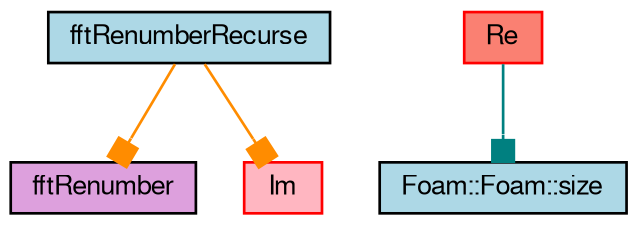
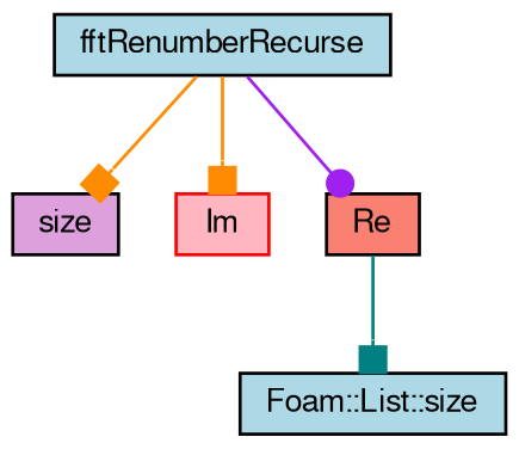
  digraph {
    rankdir=TB
    node [color=black fillcolor=lightblue fontname=FreeSans fontsize=10 shape=record style=filled]
    edge [arrowhead=box color=darkorange fontname=FreeSans fontsize=10 labelfontname=FreeSans labelfontsize=10 style=solid]
    n1 [fontcolor=black height=0.2 label=fftRenumberRecurse width=0.4]
-   n2 [fillcolor=plum height=0.2 label=fftRenumber width=0.4]
+   n2 [fillcolor=plum height=0.2 label=size width=0.4]
    n3 [color=red fillcolor=lightpink height=0.2 label=Im width=0.4]
-   n4 [color=red fillcolor=salmon height=0.2 label=Re width=0.4]
-   n5 [height=0.2 label="Foam::Foam::size" width=0.4]
+   n4 [fillcolor=salmon height=0.2 label=Re width=0.4]
+   n5 [height=0.2 label="Foam::List::size" width=0.4]
    n1 -> n2
    n1 -> n3
+   n1 -> n4 [arrowhead=dot color=purple]
    n4 -> n5 [color=teal]
  }
